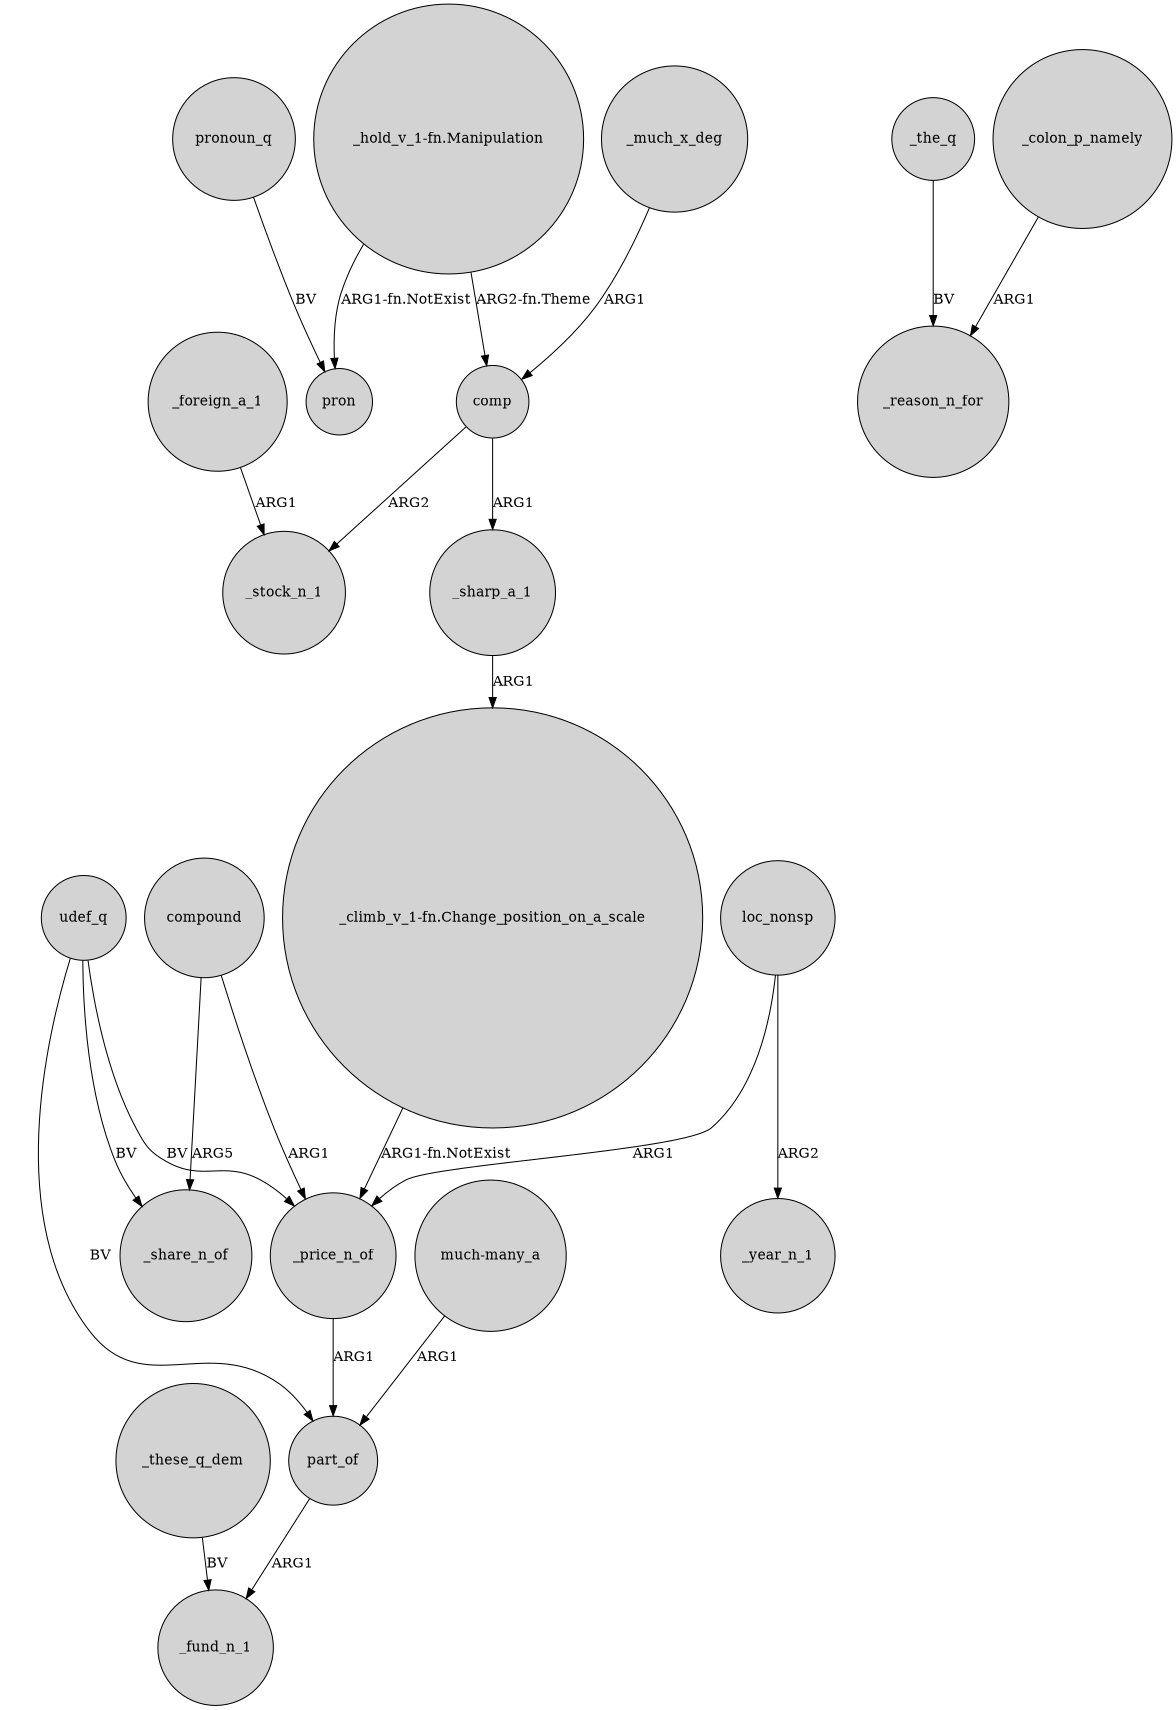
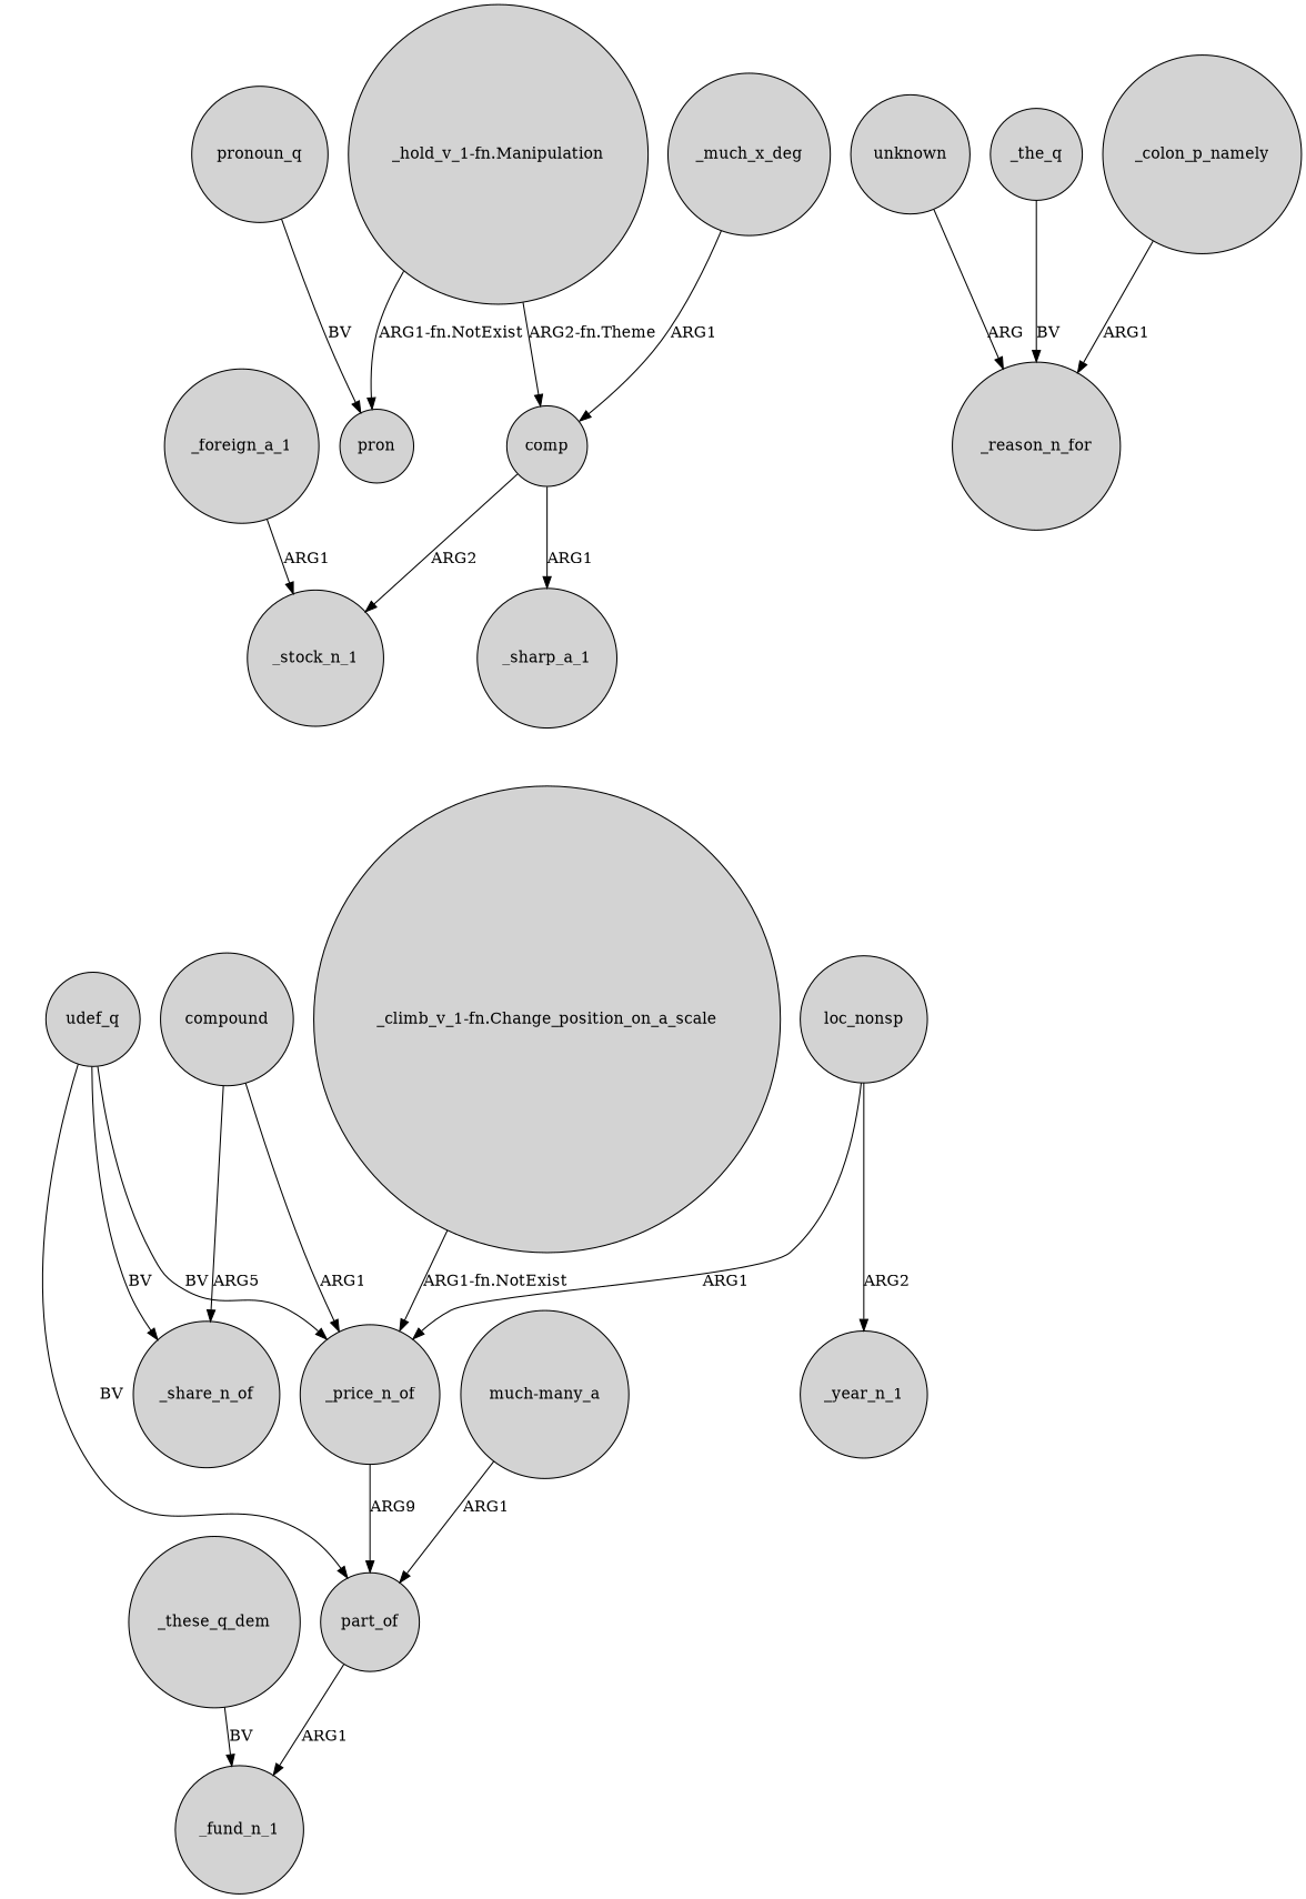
  digraph {
    node [shape=circle style=filled]
    comp
    _stock_n_1
    _sharp_a_1
    "_climb_v_1-fn.Change_position_on_a_scale"
    _price_n_of
    part_of
    _fund_n_1
    loc_nonsp
    _year_n_1
    udef_q
    _share_n_of
+   unknown
    _reason_n_for
    "_hold_v_1-fn.Manipulation"
    pron
    _the_q
    "much-many_a"
    compound
    pronoun_q
    _foreign_a_1
    _colon_p_namely
    _these_q_dem
    _much_x_deg
    comp -> _stock_n_1 [label=ARG2]
    comp -> _sharp_a_1 [label=ARG1]
-   _sharp_a_1 -> "_climb_v_1-fn.Change_position_on_a_scale" [label=ARG1]
    "_climb_v_1-fn.Change_position_on_a_scale" -> _price_n_of [label="ARG1-fn.NotExist"]
-   _price_n_of -> part_of [label=ARG1]
+   _price_n_of -> part_of [label=ARG9]
    part_of -> _fund_n_1 [label=ARG1]
    loc_nonsp -> _price_n_of [label=ARG1]
    loc_nonsp -> _year_n_1 [label=ARG2]
    udef_q -> _price_n_of [label=BV]
    udef_q -> part_of [label=BV]
    udef_q -> _share_n_of [label=BV]
+   unknown -> _reason_n_for [label=ARG]
    "_hold_v_1-fn.Manipulation" -> comp [label="ARG2-fn.Theme"]
    "_hold_v_1-fn.Manipulation" -> pron [label="ARG1-fn.NotExist"]
    _the_q -> _reason_n_for [label=BV]
    "much-many_a" -> part_of [label=ARG1]
    compound -> _price_n_of [label=ARG1]
    compound -> _share_n_of [label=ARG5]
    pronoun_q -> pron [label=BV]
    _foreign_a_1 -> _stock_n_1 [label=ARG1]
    _colon_p_namely -> _reason_n_for [label=ARG1]
    _these_q_dem -> _fund_n_1 [label=BV]
    _much_x_deg -> comp [label=ARG1]
  }
